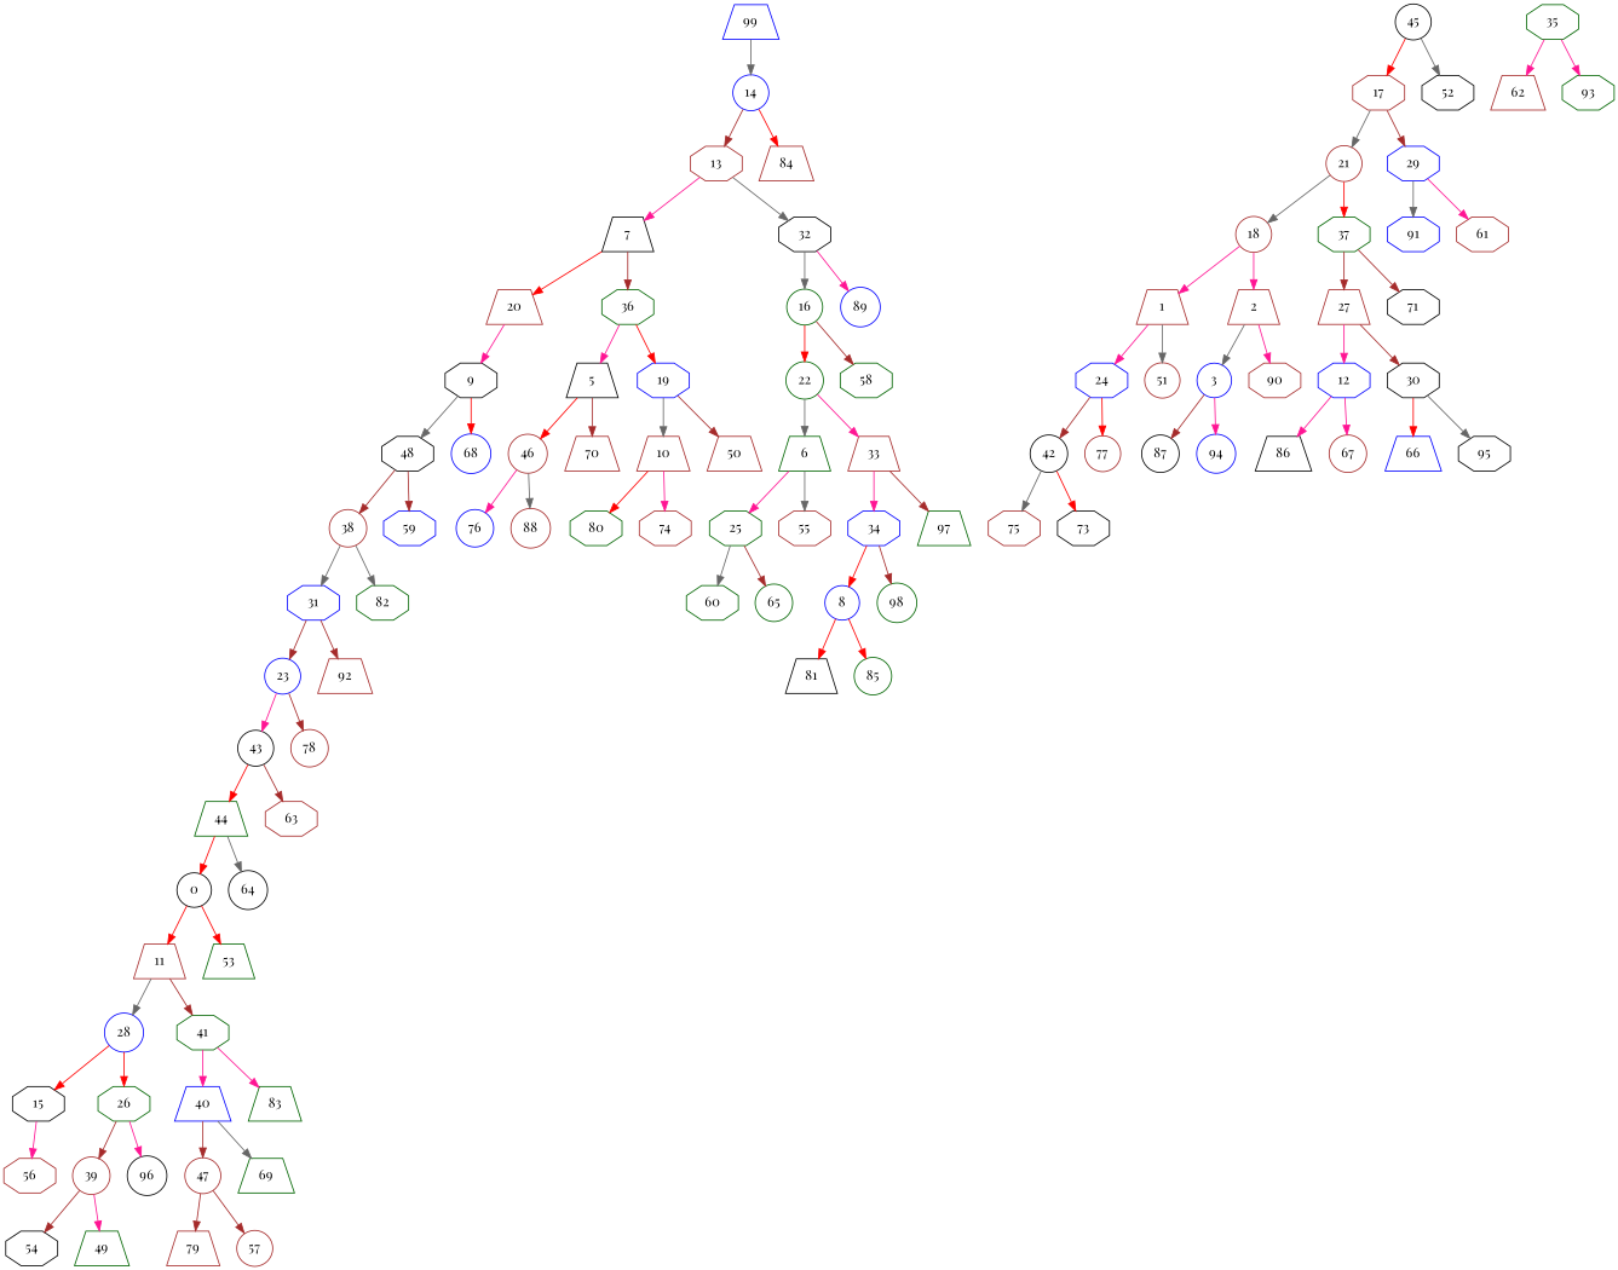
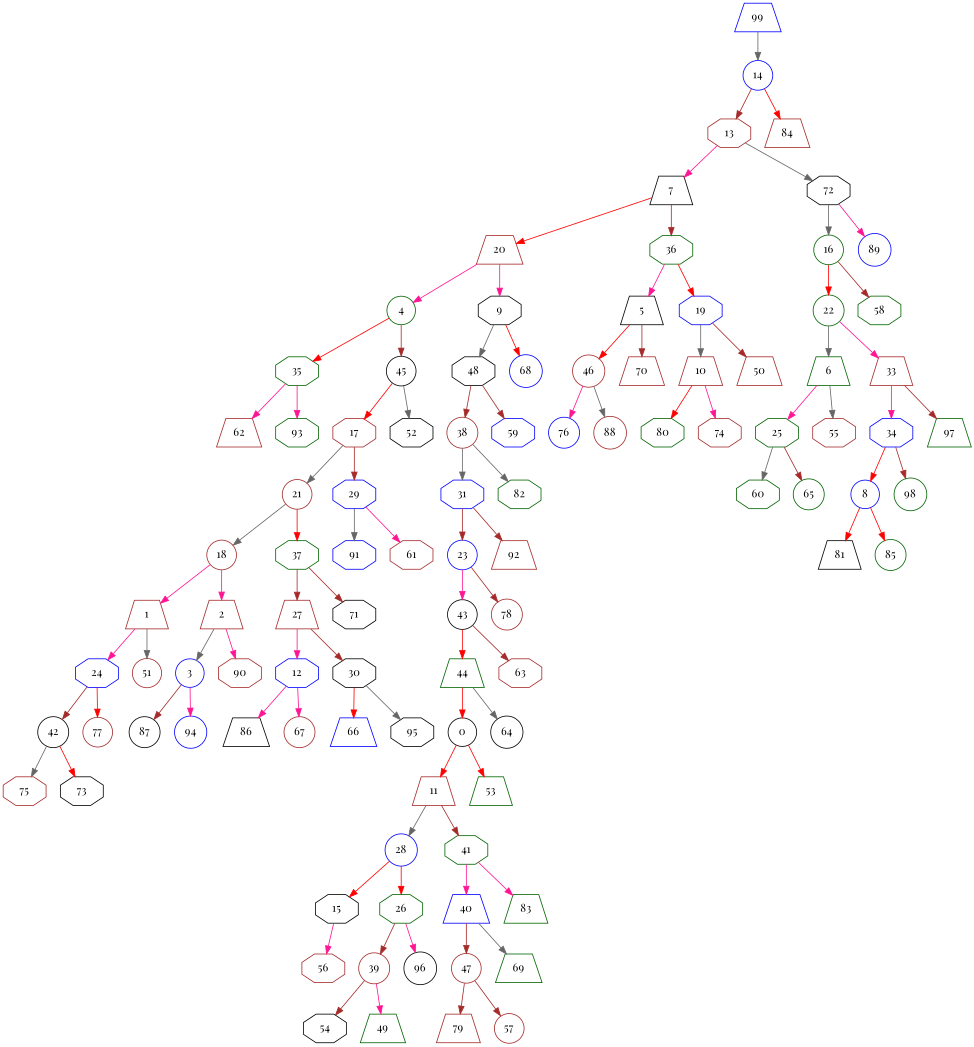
  digraph {
    fontname="Playfair Display"
    node [color=brown fontname="Playfair Display" shape=octagon]
    edge [color=brown fontname="Playfair Display"]
    n1 [color=black label=0 shape=circle]
    n2 [label=11 shape=trapezium]
    n3 [color=darkgreen label=53 shape=trapezium]
    n4 [color=blue label=28 shape=circle]
    n5 [color=darkgreen label=41]
    n6 [label=1 shape=trapezium]
    n7 [color=blue label=24]
    n8 [label=51 shape=circle]
    n9 [color=black label=42 shape=circle]
    n10 [label=77 shape=circle]
    n11 [label=2 shape=trapezium]
    n12 [color=blue label=3 shape=circle]
    n13 [label=90]
    n14 [color=black label=87 shape=circle]
    n15 [color=blue label=94 shape=circle]
+   n16 [color=darkgreen label=4 shape=circle]
    n17 [color=darkgreen label=35]
    n18 [color=black label=45 shape=circle]
    n19 [label=62 shape=trapezium]
    n20 [color=darkgreen label=93]
    n21 [label=17]
    n22 [color=black label=52]
    n23 [color=black label=5 shape=trapezium]
    n24 [label=46 shape=circle]
    n25 [label=70 shape=trapezium]
    n26 [color=blue label=76 shape=circle]
    n27 [label=88 shape=circle]
    n28 [color=darkgreen label=6 shape=trapezium]
    n29 [color=darkgreen label=25]
    n30 [label=55]
    n31 [color=darkgreen label=60]
    n32 [color=darkgreen label=65 shape=circle]
    n33 [color=black label=7 shape=trapezium]
    n34 [label=20 shape=trapezium]
    n35 [color=darkgreen label=36]
    n36 [color=black label=9]
    n37 [color=blue label=19]
    n38 [color=blue label=8 shape=circle]
    n39 [color=black label=81 shape=trapezium]
    n40 [color=darkgreen label=85 shape=circle]
    n41 [color=black label=48]
    n42 [color=blue label=68 shape=circle]
    n43 [label=38 shape=circle]
    n44 [color=blue label=59]
    n45 [label=10 shape=trapezium]
    n46 [color=darkgreen label=80]
    n47 [label=74]
    n48 [color=black label=15]
    n49 [color=darkgreen label=26]
    n50 [color=blue label=40 shape=trapezium]
    n51 [color=darkgreen label=83 shape=trapezium]
    n52 [color=blue label=12]
    n53 [color=black label=86 shape=trapezium]
    n54 [label=67 shape=circle]
    n55 [label=13]
-   n56 [color=black label=32]
+   n56 [color=black label=72]
    n57 [color=darkgreen label=16 shape=circle]
    n58 [color=blue label=89 shape=circle]
    n59 [color=blue label=14 shape=circle]
    n60 [label=84 shape=trapezium]
    n61 [label=56]
    n62 [color=darkgreen label=22 shape=circle]
    n63 [color=darkgreen label=58]
    n64 [label=33 shape=trapezium]
    n65 [label=21 shape=circle]
    n66 [color=blue label=29]
    n67 [label=18 shape=circle]
    n68 [color=darkgreen label=37]
    n69 [color=blue label=91]
    n70 [label=61]
    n71 [label=50 shape=trapezium]
    n72 [label=27 shape=trapezium]
    n73 [color=black label=71]
    n74 [color=blue label=34]
    n75 [color=darkgreen label=97 shape=trapezium]
    n76 [color=blue label=23 shape=circle]
    n77 [color=black label=43 shape=circle]
    n78 [label=78 shape=circle]
    n79 [color=darkgreen label=44 shape=trapezium]
    n80 [label=63]
    n81 [label=75]
    n82 [color=black label=73]
    n83 [label=39 shape=circle]
    n84 [color=black label=96 shape=circle]
    n85 [color=black label=54]
    n86 [color=darkgreen label=49 shape=trapezium]
    n87 [color=black label=30]
    n88 [color=blue label=66 shape=trapezium]
    n89 [color=black label=95]
    n90 [color=blue label=31]
    n91 [label=92 shape=trapezium]
    n92 [color=darkgreen label=98 shape=circle]
    n93 [color=darkgreen label=82]
    n94 [label=47 shape=circle]
    n95 [color=darkgreen label=69 shape=trapezium]
    n96 [label=79 shape=trapezium]
    n97 [label=57 shape=circle]
    n98 [color=black label=64 shape=circle]
    n99 [color=blue label=99 shape=trapezium]
    n1 -> n2 [color=red]
    n1 -> n3 [color=red]
    n2 -> n4 [color=gray40]
    n2 -> n5
    n4 -> n48 [color=red]
    n4 -> n49 [color=red]
    n5 -> n50 [color=deeppink]
    n5 -> n51 [color=deeppink]
    n6 -> n7 [color=deeppink]
    n6 -> n8 [color=gray40]
    n7 -> n9
    n7 -> n10 [color=red]
    n9 -> n81 [color=gray40]
    n9 -> n82 [color=red]
    n11 -> n12 [color=gray40]
    n11 -> n13 [color=deeppink]
    n12 -> n14
    n12 -> n15 [color=deeppink]
+   n16 -> n17 [color=red]
+   n16 -> n18
    n17 -> n19 [color=deeppink]
    n17 -> n20 [color=deeppink]
    n18 -> n21 [color=red]
    n18 -> n22 [color=gray40]
    n21 -> n65 [color=gray40]
    n21 -> n66
    n23 -> n24 [color=red]
    n23 -> n25
    n24 -> n26 [color=deeppink]
    n24 -> n27 [color=gray40]
    n28 -> n29 [color=deeppink]
    n28 -> n30 [color=gray40]
    n29 -> n31 [color=gray40]
    n29 -> n32
    n33 -> n34 [color=red]
    n33 -> n35
+   n34 -> n16 [color=deeppink]
    n34 -> n36 [color=deeppink]
    n35 -> n23 [color=deeppink]
    n35 -> n37 [color=red]
    n36 -> n41 [color=gray40]
    n36 -> n42 [color=red]
    n37 -> n45 [color=gray40]
    n37 -> n71
    n38 -> n39 [color=red]
    n38 -> n40 [color=red]
    n41 -> n43
    n41 -> n44
    n43 -> n90 [color=gray40]
    n43 -> n93 [color=gray40]
    n45 -> n46 [color=red]
    n45 -> n47 [color=deeppink]
    n48 -> n61 [color=deeppink]
    n49 -> n83
    n49 -> n84 [color=deeppink]
    n50 -> n94
    n50 -> n95 [color=gray40]
    n52 -> n53 [color=deeppink]
    n52 -> n54 [color=deeppink]
    n55 -> n33 [color=deeppink]
    n55 -> n56 [color=gray40]
    n56 -> n57 [color=gray40]
    n56 -> n58 [color=deeppink]
    n57 -> n62 [color=red]
    n57 -> n63
    n59 -> n55
    n59 -> n60 [color=red]
    n62 -> n28 [color=gray40]
    n62 -> n64 [color=deeppink]
    n64 -> n74 [color=deeppink]
    n64 -> n75
    n65 -> n67 [color=gray40]
    n65 -> n68 [color=red]
    n66 -> n69 [color=gray40]
    n66 -> n70 [color=deeppink]
    n67 -> n6 [color=deeppink]
    n67 -> n11 [color=deeppink]
    n68 -> n72
    n68 -> n73
    n72 -> n52 [color=deeppink]
    n72 -> n87
    n74 -> n38 [color=red]
    n74 -> n92
    n76 -> n77 [color=deeppink]
    n76 -> n78
    n77 -> n79 [color=red]
    n77 -> n80
    n79 -> n1 [color=red]
    n79 -> n98 [color=gray40]
    n83 -> n85
    n83 -> n86 [color=deeppink]
    n87 -> n88 [color=red]
    n87 -> n89 [color=gray40]
    n90 -> n76
    n90 -> n91
    n94 -> n96
    n94 -> n97
    n99 -> n59 [color=gray40]
  }
